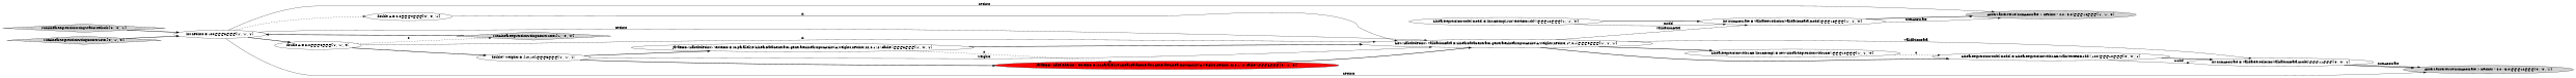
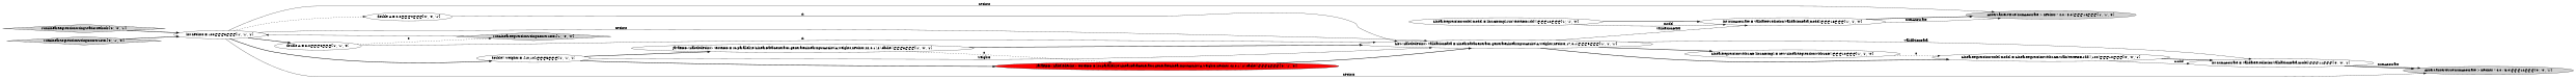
  digraph {
    rankdir=LR
    node [fillcolor=white shape=ellipse style=filled]
    edge [style=bold]
    n1 [label="LinearRegressionModel model = linSGDImpl.run(testRDD.rdd())@@@12@@@['1', '1', '0']"]
    n2 [label="int numAccurate = validatePrediction(validationData,model)@@@13@@@['1', '1', '0']"]
    n3 [fillcolor=lightgray label="Assert.assertTrue(numAccurate > nPoints * 4.0 / 5.0)@@@14@@@['1', '1', '0']"]
    n4 [label="int numAccurate = validatePrediction(validationData,model)@@@11@@@['0', '0', '1']"]
    n5 [fillcolor=lightgray label="Assert.assertTrue(numAccurate > nPoints * 4.0 / 5.0)@@@12@@@['0', '0', '1']"]
    n6 [label="LinearRegressionModel model = LinearRegressionWithSGD.train(testRDD.rdd(),100)@@@10@@@['0', '0', '1']"]
    n7 [label="List<LabeledPoint> validationData = LinearDataGenerator.generateLinearInputAsList(A,weights,nPoints,17,0.1)@@@9@@@['1', '1', '1']"]
    n8 [label="LinearRegressionWithSGD linSGDImpl = new LinearRegressionWithSGD()@@@10@@@['1', '1', '0']"]
    n9 [label="JavaRDD<LabeledPoint> testRDD = sc.parallelize(LinearDataGenerator.generateLinearInputAsList(A,weights,nPoints,42,0.1),2).cache()@@@8@@@['1', '0', '1']"]
    n10 [fillcolor=red label="JavaRDD<LabeledPoint> testRDD = jsc.parallelize(LinearDataGenerator.generateLinearInputAsList(A,weights,nPoints,42,0.1),2).cache()@@@8@@@['0', '1', '0']"]
    n11 [fillcolor=lightgray label="runLinearRegressionUsingConstructor['1', '0', '0']" shape=diamond]
    n12 [label="int nPoints = 100@@@3@@@['1', '1', '1']"]
    n13 [label="double A = 3.0@@@4@@@['1', '1', '0']"]
    n14 [label="double A = 0.0@@@4@@@['0', '0', '1']"]
    n15 [fillcolor=lightgray label="runLinearRegressionUsingStaticMethods['0', '0', '1']" shape=diamond]
    n16 [fillcolor=lightgray label="runLinearRegressionUsingConstructor['0', '1', '0']" shape=diamond]
    n17 [label="double(( weights = {10,10}@@@5@@@['1', '1', '1']"]
    n1 -> n2
    n1 -> n2 [label=model style=solid]
    n2 -> n3 [label=numAccurate style=solid]
    n2 -> n3
    n4 -> n5
    n4 -> n5 [label=numAccurate style=solid]
    n6 -> n4
    n6 -> n4 [label=model style=solid]
    n7 -> n2 [label=validationData style=solid]
    n7 -> n4 [label=validationData style=solid]
    n7 -> n6
    n7 -> n8
    n8 -> n6 [label=0 style=dashed]
    n9 -> n7
    n9 -> n10 [label=0 style=dashed]
    n10 -> n7
-   n11 -> n12
+   n11 -> n12 [style=solid]
    n12 -> n3 [label=nPoints style=solid]
    n12 -> n5 [label=nPoints style=solid]
    n12 -> n7 [label=nPoints style=solid]
    n12 -> n13
    n12 -> n14 [style=dashed]
    n13 -> n7 [label=A style=solid]
    n13 -> n11 [label=0 style=dashed]
-   n13 -> n17
+   n12 -> n17
    n14 -> n7 [label=A style=solid]
    n15 -> n12
    n16 -> n12
    n17 -> n7 [label=weights style=solid]
    n17 -> n9
    n17 -> n10
  }
